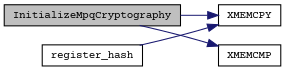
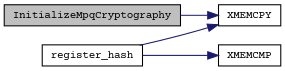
  digraph {
    fontname="Courier Prime"
    rankdir=LR
    node [color=black fillcolor=white fontname="Courier Prime" fontsize=10 shape=record style=filled]
    edge [color=midnightblue fontname="Courier Prime" fontsize=10 labelfontname=Helvetica labelfontsize=10 style=solid]
    n1 [fillcolor=grey75 fontcolor=black height=0.2 label=InitializeMpqCryptography width=0.4]
    n2 [height=0.2 label=XMEMCPY width=0.4]
    n3 [height=0.2 label=register_hash width=0.4]
    n4 [height=0.2 label=XMEMCMP width=0.4]
    n1 -> n2
    n3 -> n2
-   n1 -> n4
+   n3 -> n4
  }
